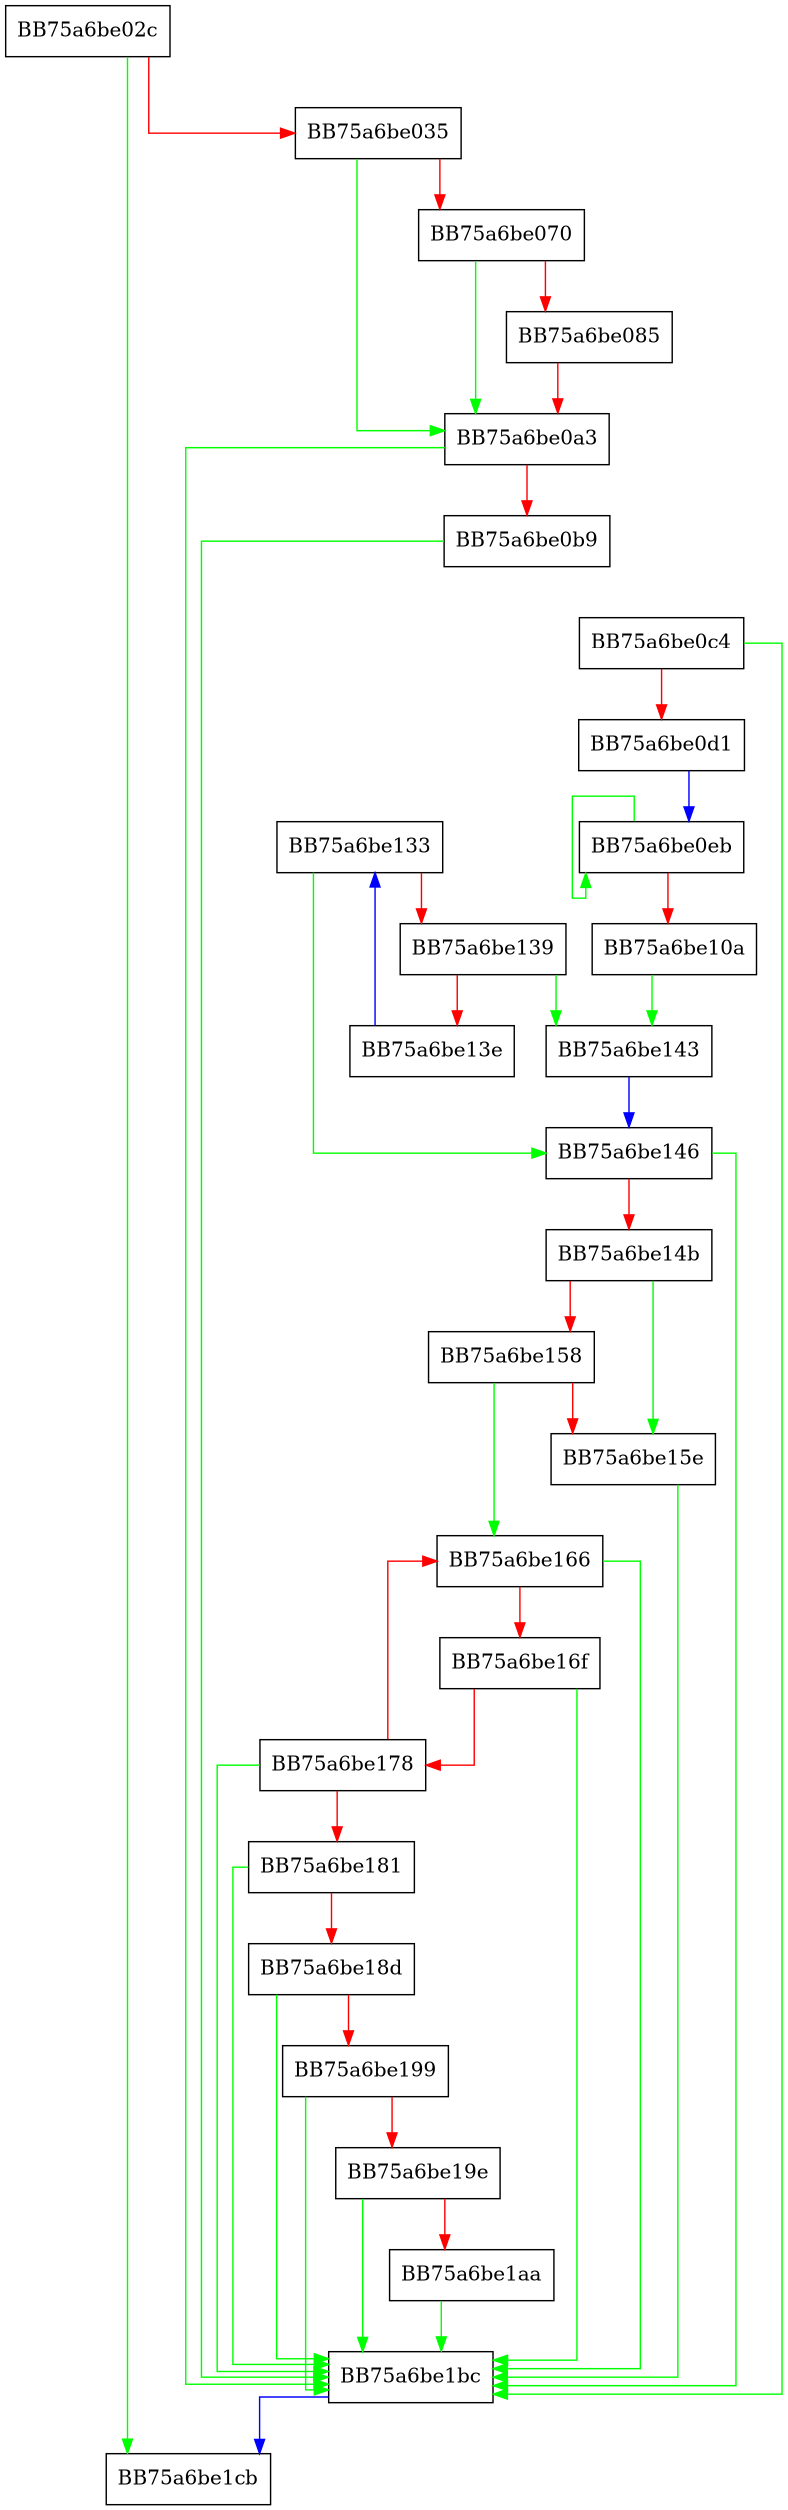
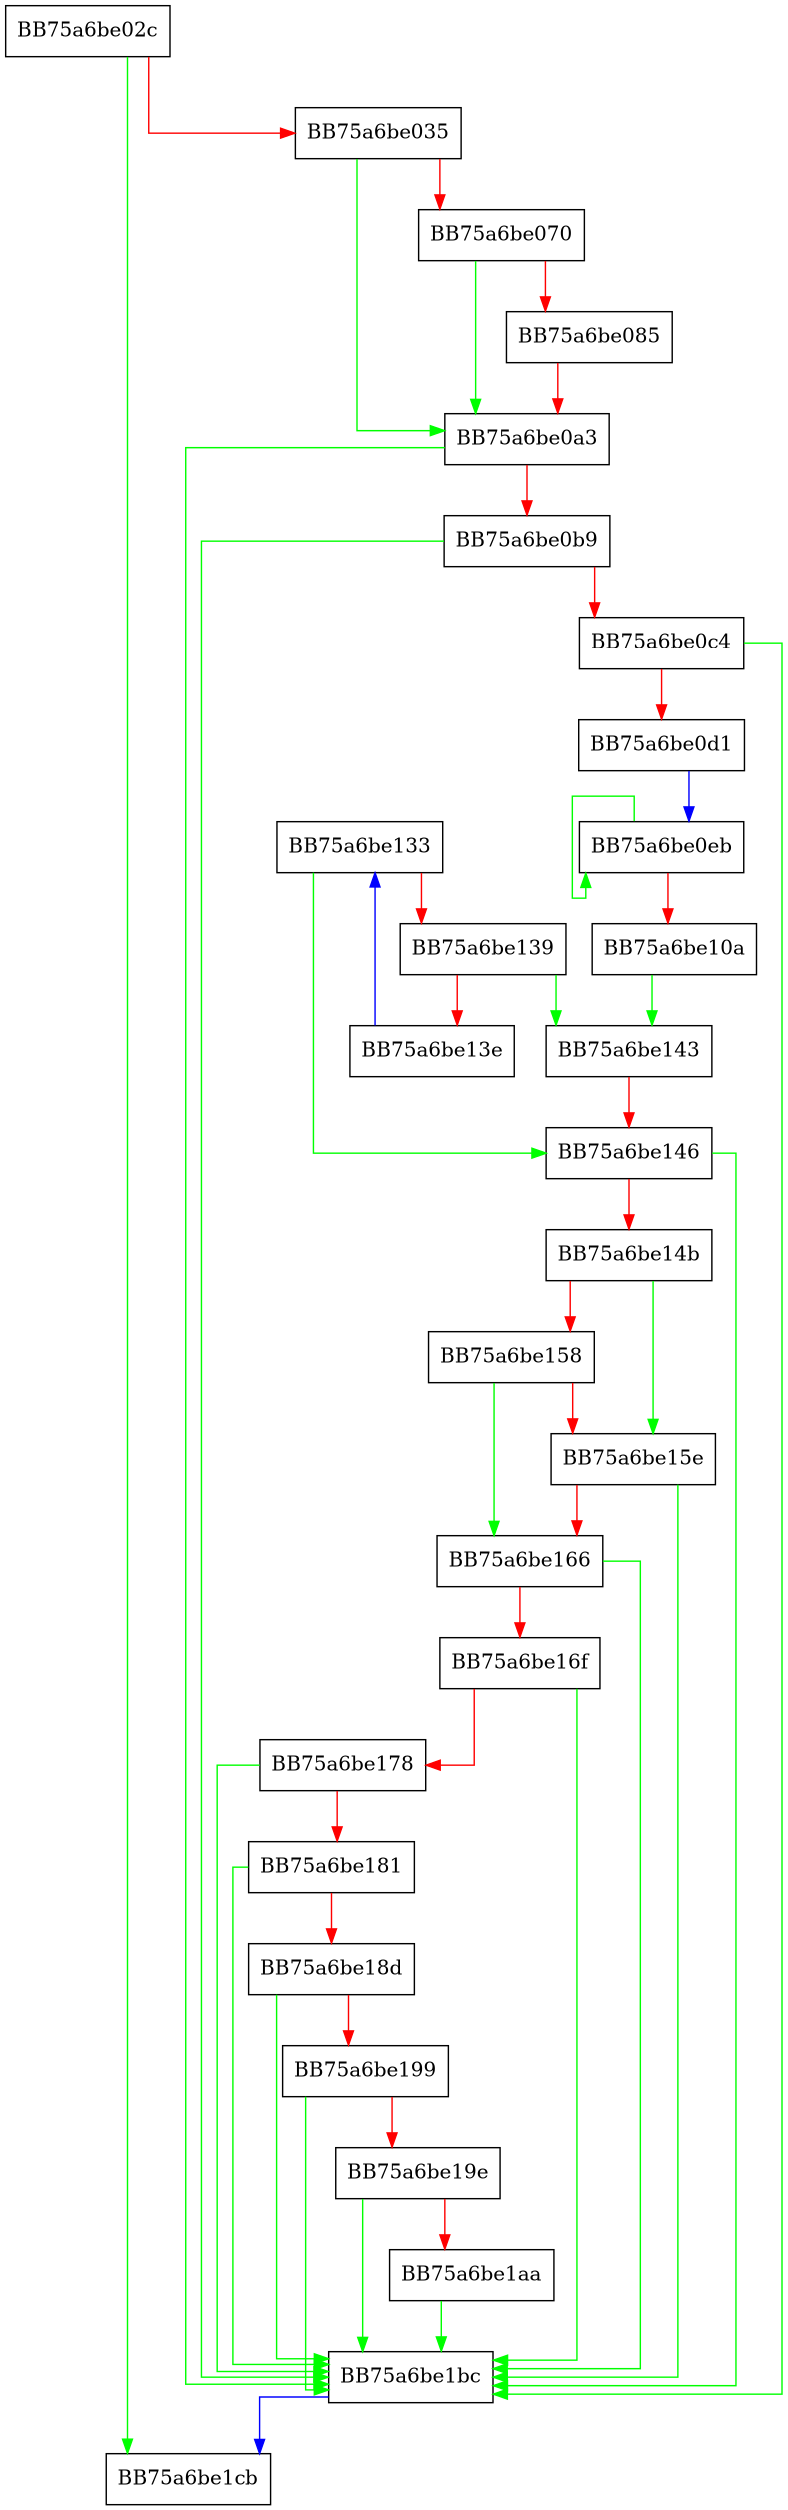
  digraph {
    splines=ortho
    node [shape=box]
    edge [color=green]
    BB75a6be02c
    BB75a6be1cb
    BB75a6be035
    BB75a6be0a3
    BB75a6be070
    BB75a6be1bc
    BB75a6be0b9
    BB75a6be085
    BB75a6be0c4
    BB75a6be0d1
    BB75a6be0eb
    BB75a6be10a
    BB75a6be143
    BB75a6be146
    BB75a6be14b
    BB75a6be133
    BB75a6be139
    BB75a6be13e
    BB75a6be15e
    BB75a6be158
    BB75a6be166
    BB75a6be16f
    BB75a6be178
    BB75a6be181
    BB75a6be18d
    BB75a6be199
    BB75a6be19e
    BB75a6be1aa
    BB75a6be02c -> BB75a6be1cb
    BB75a6be02c -> BB75a6be035 [color=red]
    BB75a6be035 -> BB75a6be0a3
    BB75a6be035 -> BB75a6be070 [color=red]
    BB75a6be0a3 -> BB75a6be1bc
    BB75a6be0a3 -> BB75a6be0b9 [color=red]
    BB75a6be070 -> BB75a6be0a3
    BB75a6be070 -> BB75a6be085 [color=red]
    BB75a6be1bc -> BB75a6be1cb [color=blue]
    BB75a6be0b9 -> BB75a6be1bc
+   BB75a6be0b9 -> BB75a6be0c4 [color=red]
    BB75a6be085 -> BB75a6be0a3 [color=red]
    BB75a6be0c4 -> BB75a6be1bc
    BB75a6be0c4 -> BB75a6be0d1 [color=red]
    BB75a6be0d1 -> BB75a6be0eb [color=blue]
    BB75a6be0eb -> BB75a6be0eb
    BB75a6be0eb -> BB75a6be10a [color=red]
    BB75a6be10a -> BB75a6be143
-   BB75a6be143 -> BB75a6be146 [color=blue]
+   BB75a6be143 -> BB75a6be146 [color=red]
    BB75a6be146 -> BB75a6be1bc
    BB75a6be146 -> BB75a6be14b [color=red]
    BB75a6be14b -> BB75a6be15e
    BB75a6be14b -> BB75a6be158 [color=red]
    BB75a6be133 -> BB75a6be146
    BB75a6be133 -> BB75a6be139 [color=red]
    BB75a6be139 -> BB75a6be143
    BB75a6be139 -> BB75a6be13e [color=red]
    BB75a6be13e -> BB75a6be133 [color=blue]
    BB75a6be15e -> BB75a6be1bc
-   BB75a6be178 -> BB75a6be166 [color=red]
+   BB75a6be15e -> BB75a6be166 [color=red]
    BB75a6be158 -> BB75a6be15e [color=red]
    BB75a6be158 -> BB75a6be166
    BB75a6be166 -> BB75a6be1bc
    BB75a6be166 -> BB75a6be16f [color=red]
    BB75a6be16f -> BB75a6be1bc
    BB75a6be16f -> BB75a6be178 [color=red]
    BB75a6be178 -> BB75a6be1bc
    BB75a6be178 -> BB75a6be181 [color=red]
    BB75a6be181 -> BB75a6be1bc
    BB75a6be181 -> BB75a6be18d [color=red]
    BB75a6be18d -> BB75a6be1bc
    BB75a6be18d -> BB75a6be199 [color=red]
    BB75a6be199 -> BB75a6be1bc
    BB75a6be199 -> BB75a6be19e [color=red]
    BB75a6be19e -> BB75a6be1bc
    BB75a6be19e -> BB75a6be1aa [color=red]
    BB75a6be1aa -> BB75a6be1bc
  }
